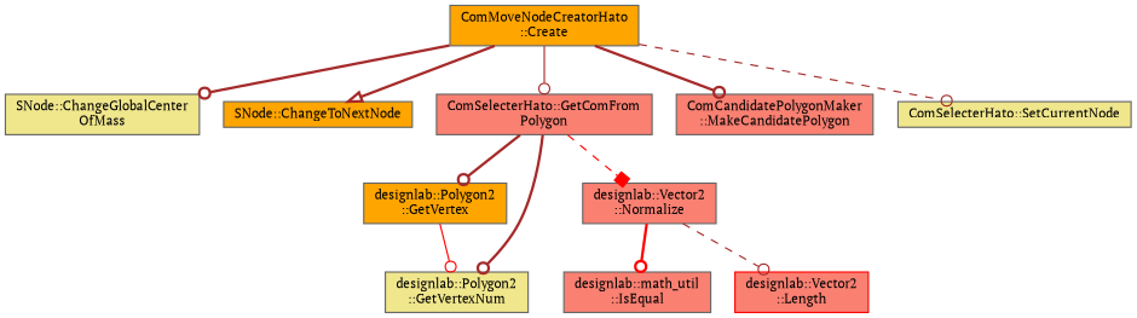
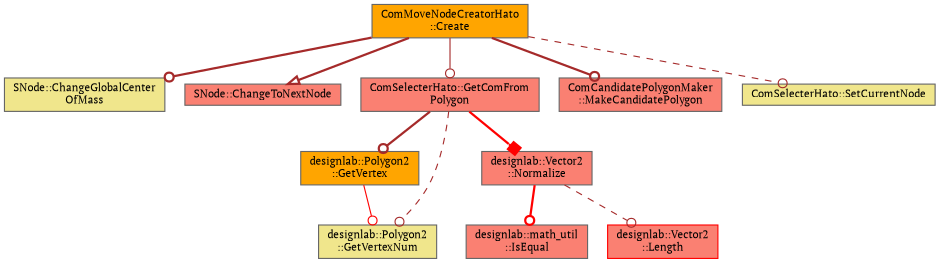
  digraph {
    fontname="PT Serif"
    rankdir=TB
    node [color=grey40 fillcolor=salmon fontname="PT Serif" fontsize=10 shape=box style=filled]
    edge [arrowhead=odot color=brown fontname="PT Serif" fontsize=10 labelfontname=Helvetica labelfontsize=10 style=bold]
    n1 [color=gray40 fillcolor=orange fontcolor=black height=0.2 label="ComMoveNodeCreatorHato\l::Create" width=0.4]
    n2 [fillcolor=khaki height=0.2 label="SNode::ChangeGlobalCenter\lOfMass" width=0.4]
-   n3 [fillcolor=orange height=0.2 label="SNode::ChangeToNextNode" width=0.4]
+   n3 [height=0.2 label="SNode::ChangeToNextNode" width=0.4]
    n4 [height=0.2 label="ComSelecterHato::GetComFrom\lPolygon" width=0.4]
    n5 [height=0.2 label="ComCandidatePolygonMaker\l::MakeCandidatePolygon" width=0.4]
    n6 [fillcolor=khaki height=0.2 label="ComSelecterHato::SetCurrentNode" width=0.4]
    n7 [fillcolor=orange height=0.2 label="designlab::Polygon2\l::GetVertex" width=0.4]
    n8 [fillcolor=khaki height=0.2 label="designlab::Polygon2\l::GetVertexNum" width=0.4]
    n9 [height=0.2 label="designlab::Vector2\l::Normalize" width=0.4]
    n10 [height=0.2 label="designlab::math_util\l::IsEqual" width=0.4]
    n11 [color=red height=0.2 label="designlab::Vector2\l::Length" width=0.4]
    n1 -> n2
    n1 -> n3 [arrowhead=onormal]
    n1 -> n4 [style=solid]
    n1 -> n5
    n1 -> n6 [style=dashed]
    n4 -> n7
-   n4 -> n8
-   n4 -> n9 [arrowhead=box color=red style=dashed]
+   n4 -> n8 [style=dashed]
+   n4 -> n9 [arrowhead=box color=red]
    n7 -> n8 [color=red style=solid]
    n9 -> n10 [color=red]
    n9 -> n11 [style=dashed]
  }
